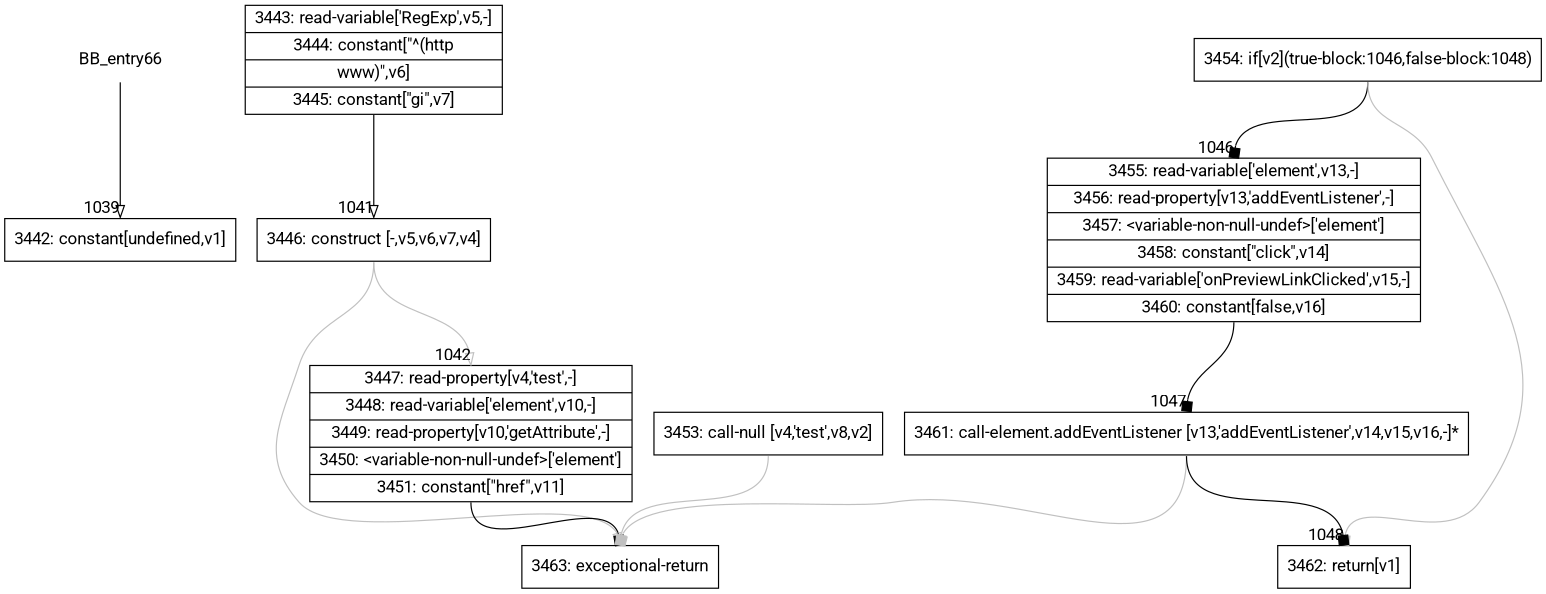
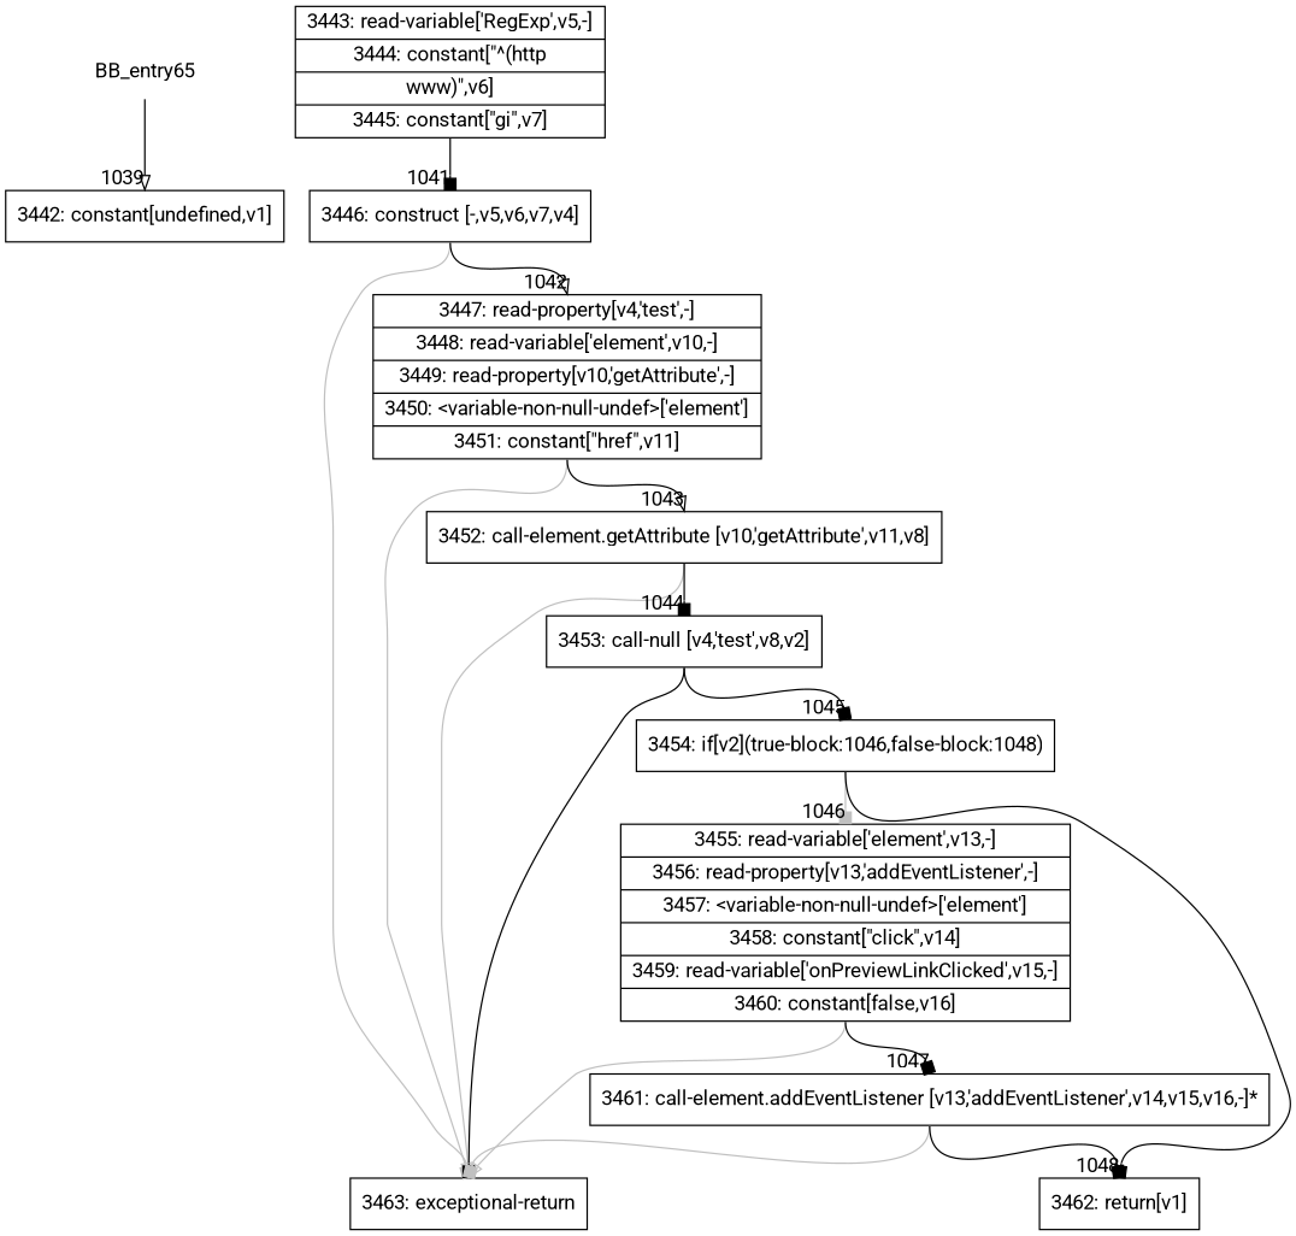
  digraph {
    fontname=Roboto
    rankdir=TD
    node [fontname=Roboto shape=record]
    edge [arrowhead=box fontname=Roboto headport=n tailport=s]
-   BB_entry66 [shape=none]
+   BB_entry66 [shape=none label=BB_entry65]
    n2 [label="{3442: constant[undefined,v1]}"]
    n3 [label="{3443: read-variable['RegExp',v5,-]|3444: constant[\"^(http|www)\",v6]|3445: constant[\"gi\",v7]}"]
    n4 [label="{3446: construct [-,v5,v6,v7,v4]}"]
    n5 [label="{3463: exceptional-return}"]
    n6 [label="{3447: read-property[v4,'test',-]|3448: read-variable['element',v10,-]|3449: read-property[v10,'getAttribute',-]|3450: \<variable-non-null-undef\>['element']|3451: constant[\"href\",v11]}"]
+   n7 [label="{3452: call-element.getAttribute [v10,'getAttribute',v11,v8]}"]
    n8 [label="{3453: call-null [v4,'test',v8,v2]}"]
    n9 [label="{3454: if[v2](true-block:1046,false-block:1048)}"]
    n10 [label="{3455: read-variable['element',v13,-]|3456: read-property[v13,'addEventListener',-]|3457: \<variable-non-null-undef\>['element']|3458: constant[\"click\",v14]|3459: read-variable['onPreviewLinkClicked',v15,-]|3460: constant[false,v16]}"]
    n11 [label="{3462: return[v1]}"]
    n12 [label="{3461: call-element.addEventListener [v13,'addEventListener',v14,v15,v16,-]*}"]
    BB_entry66 -> n2 [arrowhead=onormal headlabel="    1039"]
-   n3 -> n4 [arrowhead=onormal headlabel="      1041"]
+   n3 -> n4 [headlabel="      1041"]
    n4 -> n5 [arrowhead=onormal color=gray]
-   n4 -> n6 [arrowhead=onormal headlabel="      1042" color=gray]
-   n6 -> n5 [color=black]
-   n8 -> n5 [color=gray]
-   n9 -> n10 [headlabel="      1046"]
-   n9 -> n11 [headlabel="      1048" color=gray]
+   n4 -> n6 [arrowhead=onormal headlabel="      1042"]
+   n6 -> n5 [color=gray]
+   n6 -> n7 [arrowhead=onormal headlabel="      1043"]
+   n7 -> n5 [color=gray]
+   n7 -> n8 [headlabel="      1044"]
+   n8 -> n5 [color=black]
+   n8 -> n9 [headlabel="      1045"]
+   n9 -> n10 [headlabel="      1046" color=gray]
+   n9 -> n11 [headlabel="      1048"]
+   n10 -> n5 [arrowhead=onormal color=gray]
    n10 -> n12 [headlabel="      1047"]
    n12 -> n5 [color=gray]
    n12 -> n11
  }
